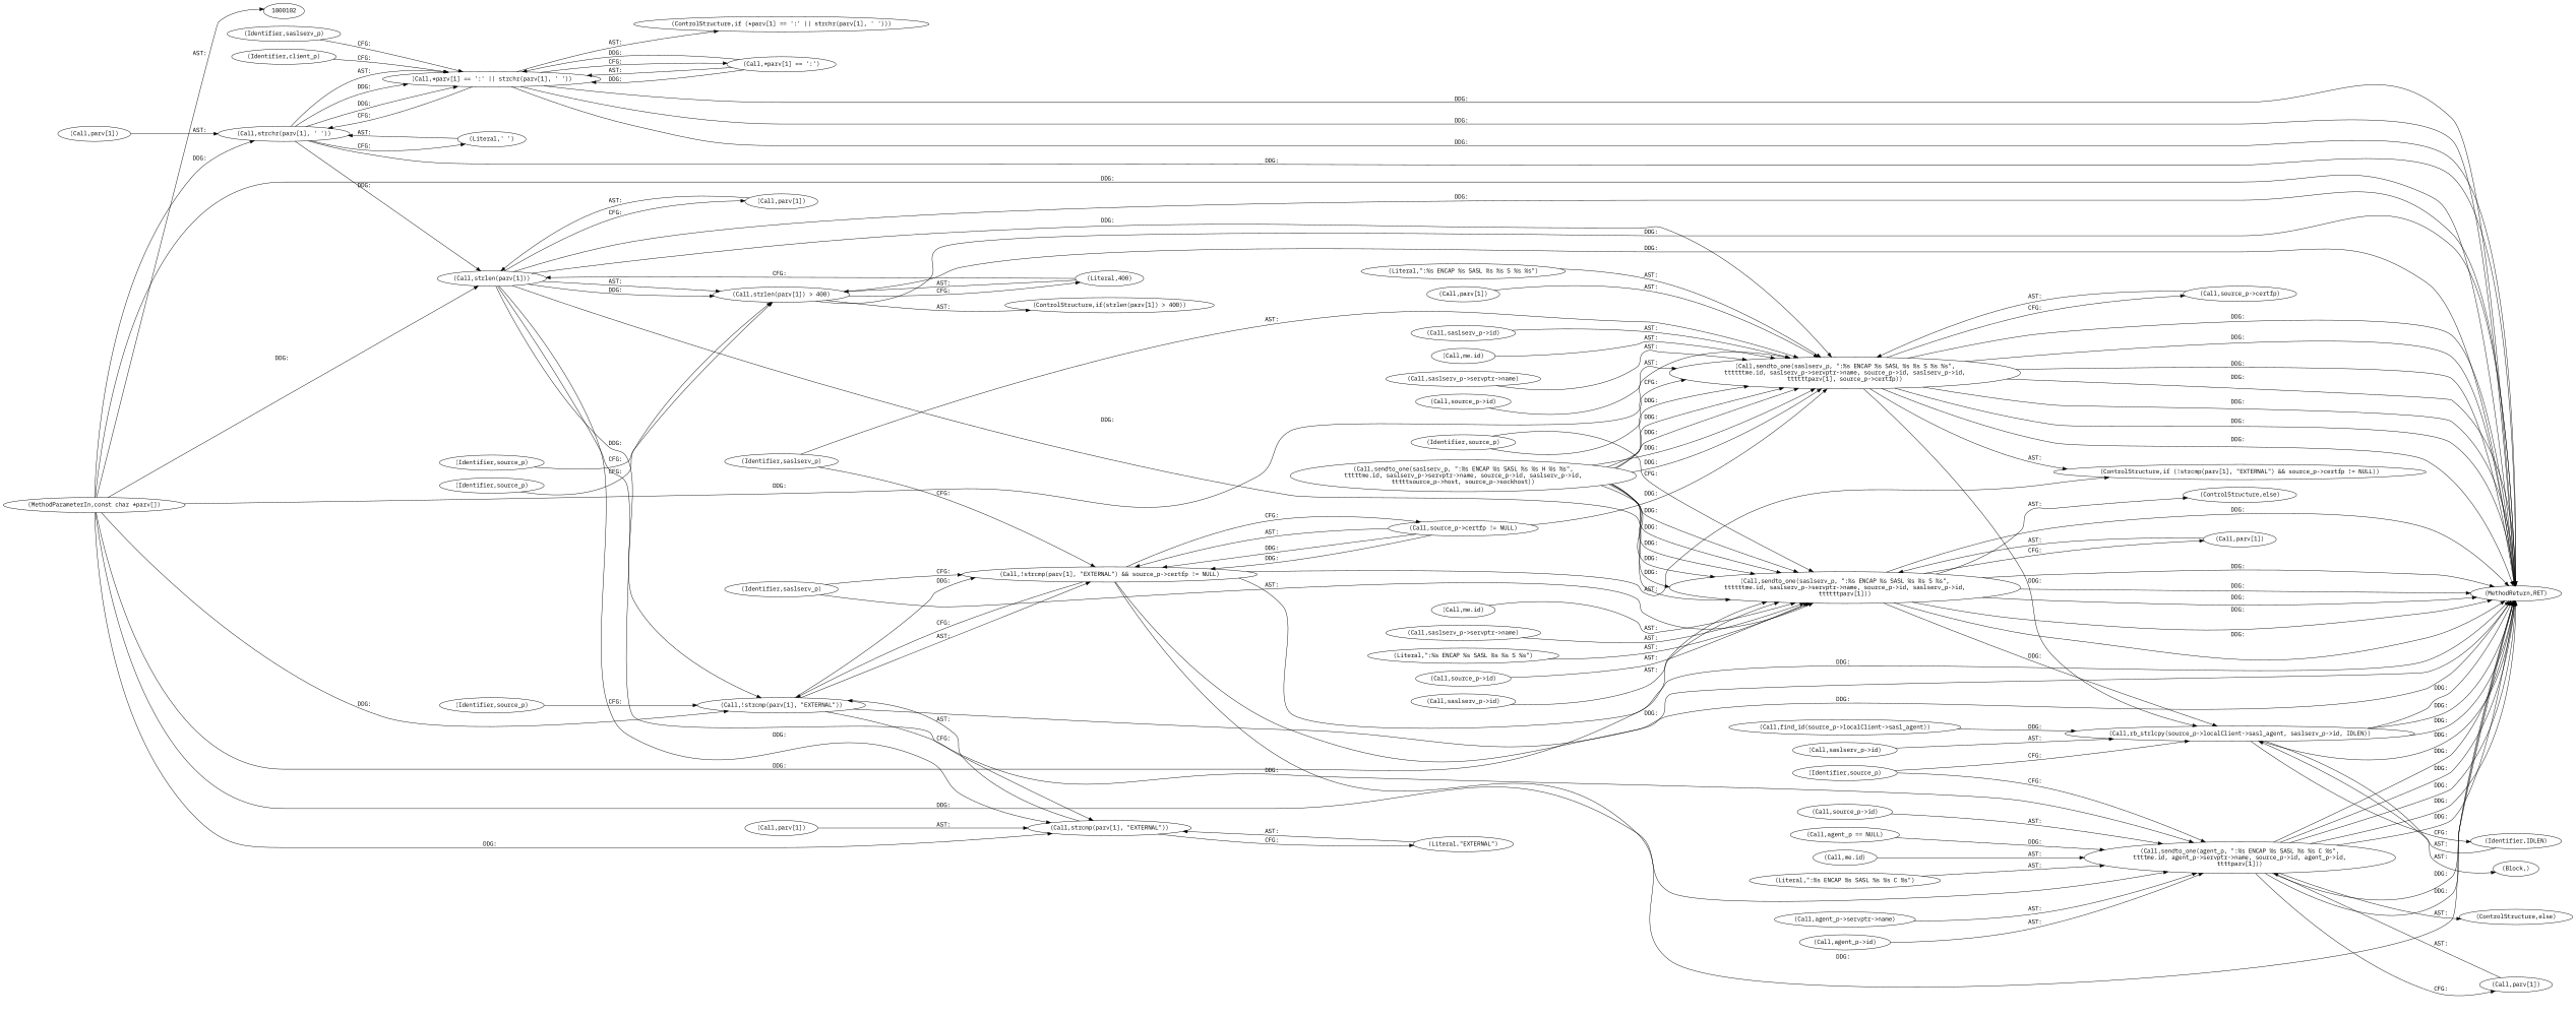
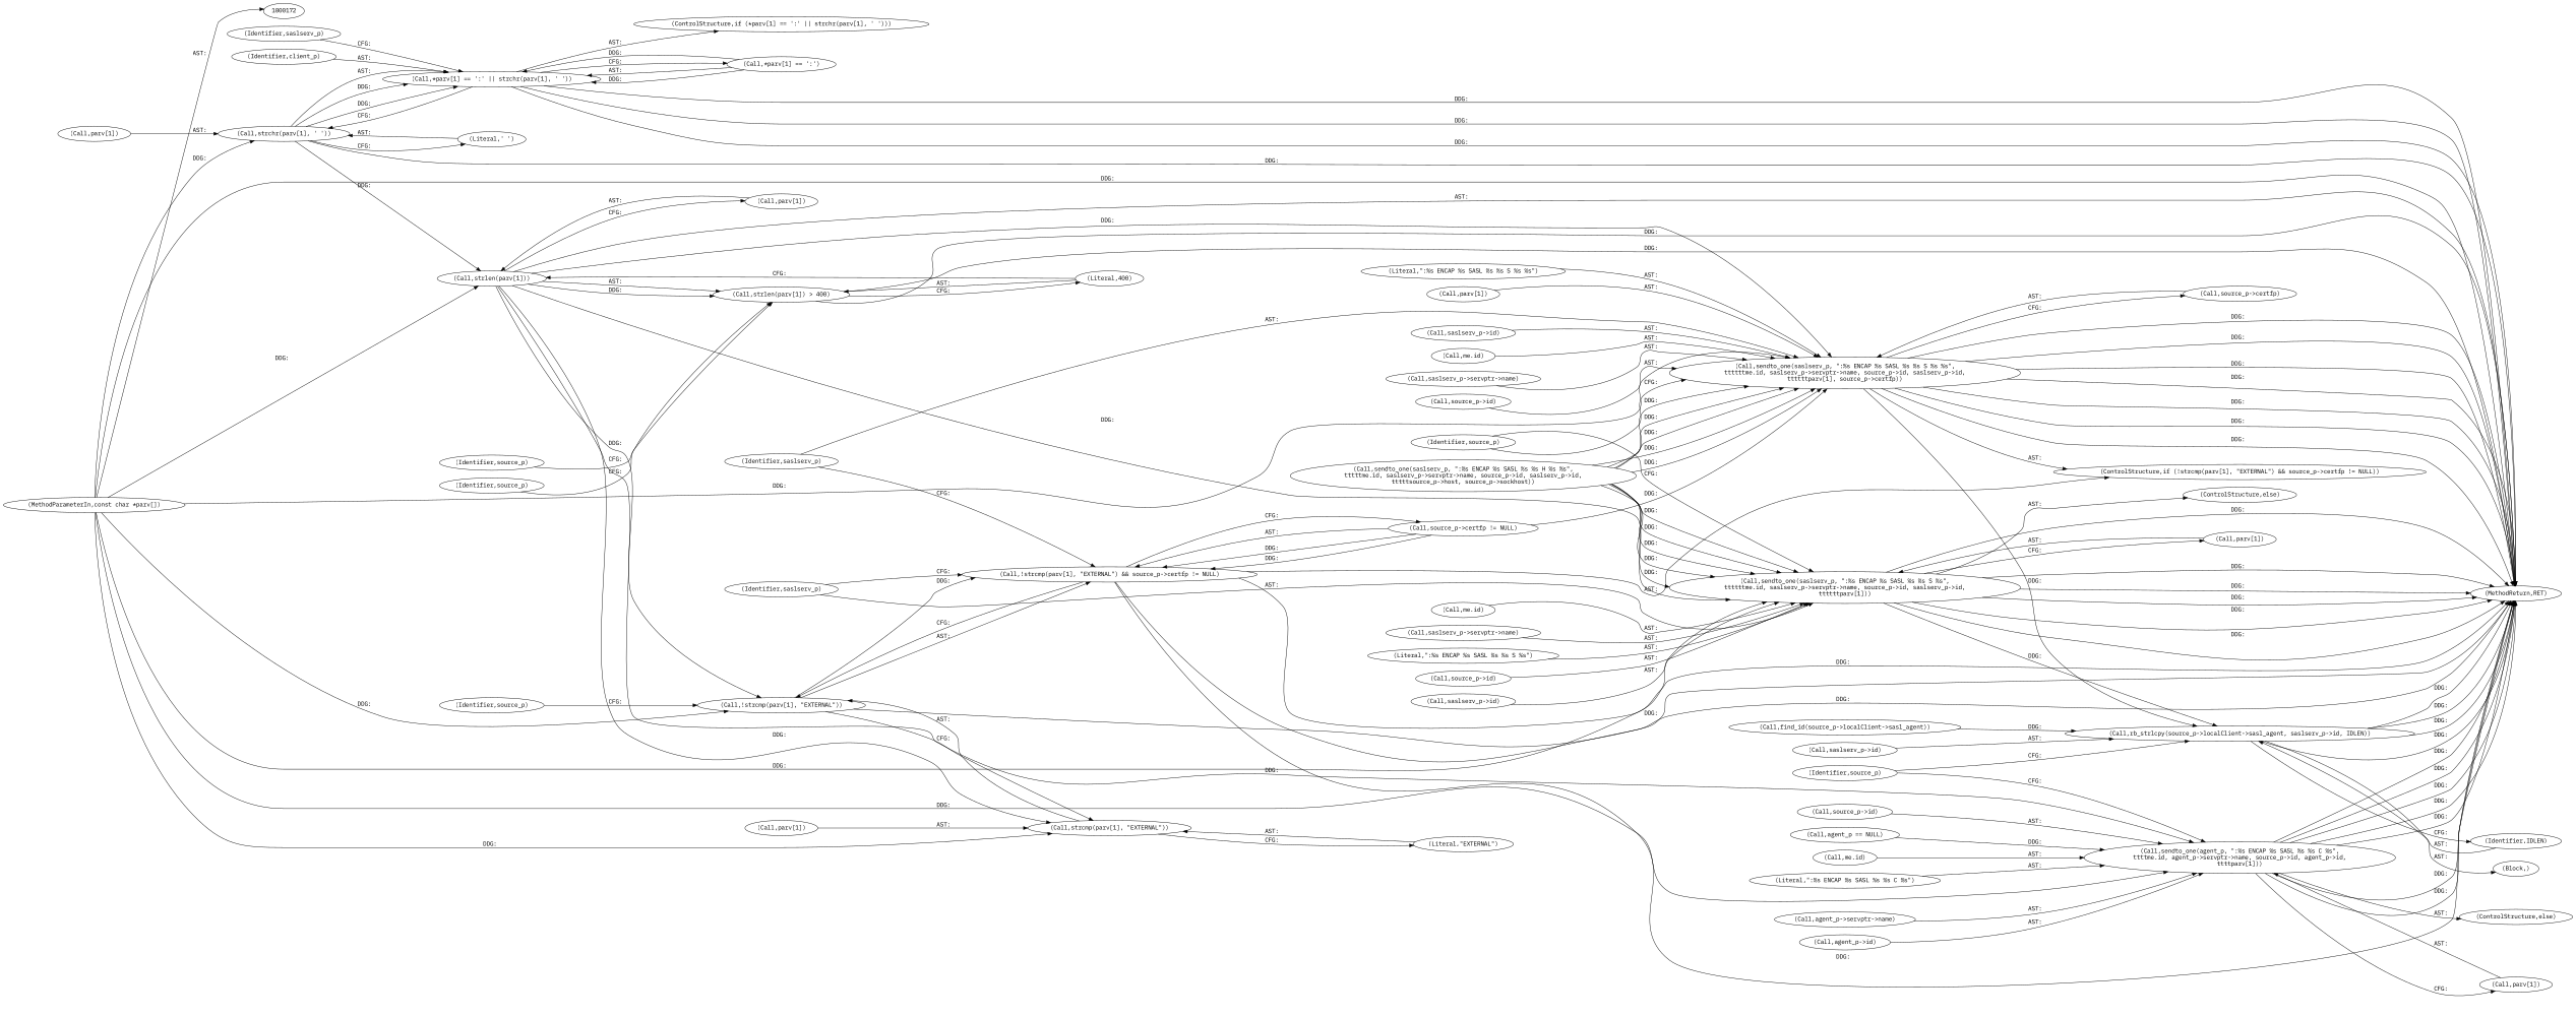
  digraph {
    fontname="IBM Plex Mono"
    rankdir=LR
    node [fontname="IBM Plex Mono"]
    edge [fontname="IBM Plex Mono"]
    n1 [label="(Call,strchr(parv[1], ' '))"]
    n2 [label="(Call,*parv[1] == ':' || strchr(parv[1], ' '))"]
    n3 [label="(Call,strlen(parv[1]))"]
    n4 [label="(MethodReturn,RET)"]
    n5 [label="(Literal,' ')"]
    n6 [label="(ControlStructure,if (*parv[1] == ':' || strchr(parv[1], ' ')))"]
    n7 [label="(Call,*parv[1] == ':')"]
    n8 [label="(Call,!strcmp(parv[1], \"EXTERNAL\"))"]
    n9 [label="(Call,strcmp(parv[1], \"EXTERNAL\"))"]
    n10 [label="(Call,sendto_one(saslserv_p, \":%s ENCAP %s SASL %s %s S %s %s\",\n\t\t\t\t\t\tme.id, saslserv_p->servptr->name, source_p->id, saslserv_p->id,\n\t\t\t\t\t\tparv[1], source_p->certfp))"]
    n11 [label="(Call,sendto_one(saslserv_p, \":%s ENCAP %s SASL %s %s S %s\",\n\t\t\t\t\t\tme.id, saslserv_p->servptr->name, source_p->id, saslserv_p->id,\n\t\t\t\t\t\tparv[1]))"]
    n12 [label="(Call,sendto_one(agent_p, \":%s ENCAP %s SASL %s %s C %s\",\n\t\t\t\tme.id, agent_p->servptr->name, source_p->id, agent_p->id,\n\t\t\t\tparv[1]))"]
    n13 [label="(Call,strlen(parv[1]) > 400)"]
    n14 [label="(Call,parv[1])"]
    n15 [label="(MethodParameterIn,const char *parv[])"]
-   1000102
+   1000102 [label=1000172]
    n17 [label="(Call,!strcmp(parv[1], \"EXTERNAL\") && source_p->certfp != NULL)"]
    n18 [label="(Literal,\"EXTERNAL\")"]
    n19 [label="(ControlStructure,if (!strcmp(parv[1], \"EXTERNAL\") && source_p->certfp != NULL))"]
    n20 [label="(Call,rb_strlcpy(source_p->localClient->sasl_agent, saslserv_p->id, IDLEN))"]
    n21 [label="(Call,source_p->certfp)"]
    n22 [label="(Call,parv[1])"]
    n23 [label="(ControlStructure,else)"]
    n24 [label="(ControlStructure,else)"]
    n25 [label="(Call,parv[1])"]
    n26 [label="(Literal,400)"]
-   n27 [label="(ControlStructure,if(strlen(parv[1]) > 400))"]
    n28 [label="(Call,source_p->certfp != NULL)"]
    n29 [label="(Identifier,IDLEN)"]
    n30 [label="(Block,)"]
    n31 [label="(Call,parv[1])"]
    n32 [label="(Identifier,source_p)"]
    n33 [label="(Literal,\":%s ENCAP %s SASL %s %s S %s\")"]
    n34 [label="(Call,saslserv_p->id)"]
    n35 [label="(Call,source_p->id)"]
    n36 [label="(Call,saslserv_p->id)"]
    n37 [label="(Identifier,source_p)"]
    n38 [label="(Call,me.id)"]
    n39 [label="(Call,saslserv_p->servptr->name)"]
    n40 [label="(Identifier,saslserv_p)"]
    n41 [label="(Call,agent_p->servptr->name)"]
    n42 [label="(Call,source_p->id)"]
    n43 [label="(Call,agent_p->id)"]
    n44 [label="(Call,sendto_one(saslserv_p, \":%s ENCAP %s SASL %s %s H %s %s\",\n\t\t\t\t\tme.id, saslserv_p->servptr->name, source_p->id, saslserv_p->id,\n\t\t\t\t\tsource_p->host, source_p->sockhost))"]
    n45 [label="(Call,source_p->id)"]
    n46 [label="(Identifier,source_p)"]
    n47 [label="(Call,me.id)"]
    n48 [label="(Identifier,source_p)"]
    n49 [label="(Identifier,client_p)"]
    n50 [label="(Identifier,saslserv_p)"]
    n51 [label="(Literal,\":%s ENCAP %s SASL %s %s S %s %s\")"]
    n52 [label="(Identifier,saslserv_p)"]
    n53 [label="(Call,saslserv_p->id)"]
    n54 [label="(Call,agent_p == NULL)"]
    n55 [label="(Identifier,source_p)"]
    n56 [label="(Call,parv[1])"]
    n57 [label="(Call,me.id)"]
    n58 [label="(Call,find_id(source_p->localClient->sasl_agent))"]
    n59 [label="(Call,parv[1])"]
    n60 [label="(Literal,\":%s ENCAP %s SASL %s %s C %s\")"]
    n61 [label="(Call,saslserv_p->servptr->name)"]
    n1 -> n2 [label="AST: "]
    n1 -> n2 [label="DDG: "]
    n1 -> n2 [label="DDG: "]
    n1 -> n3 [label="DDG: "]
    n1 -> n4 [label="DDG: "]
    n1 -> n5 [label="CFG: "]
    n2 -> n1 [label="CFG: "]
    n2 -> n4 [label="DDG: "]
    n2 -> n4 [label="DDG: "]
    n2 -> n4 [label="DDG: "]
    n2 -> n6 [label="AST: "]
    n2 -> n7 [label="CFG: "]
-   n3 -> n4 [label="DDG: "]
+   n3 -> n4 [label="AST: "]
    n3 -> n8 [label="DDG: "]
    n3 -> n9 [label="DDG: "]
    n3 -> n10 [label="DDG: "]
    n3 -> n11 [label="DDG: "]
    n3 -> n12 [label="DDG: "]
    n3 -> n13 [label="AST: "]
    n3 -> n13 [label="DDG: "]
    n3 -> n14 [label="CFG: "]
    n5 -> n1 [label="AST: "]
    n7 -> n2 [label="AST: "]
    n7 -> n2 [label="DDG: "]
    n7 -> n2 [label="DDG: "]
    n8 -> n4 [label="DDG: "]
    n8 -> n9 [label="CFG: "]
    n8 -> n17 [label="AST: "]
    n8 -> n17 [label="DDG: "]
    n9 -> n8 [label="AST: "]
    n9 -> n18 [label="CFG: "]
    n10 -> n4 [label="DDG: "]
    n10 -> n4 [label="DDG: "]
    n10 -> n4 [label="DDG: "]
    n10 -> n4 [label="DDG: "]
    n10 -> n4 [label="DDG: "]
    n10 -> n4 [label="DDG: "]
    n10 -> n4 [label="DDG: "]
    n10 -> n19 [label="AST: "]
    n10 -> n20 [label="DDG: "]
    n10 -> n21 [label="CFG: "]
    n11 -> n4 [label="DDG: "]
    n11 -> n4 [label="DDG: "]
    n11 -> n4 [label="DDG: "]
    n11 -> n4 [label="DDG: "]
    n11 -> n4 [label="DDG: "]
    n11 -> n4 [label="DDG: "]
    n11 -> n20 [label="DDG: "]
    n11 -> n22 [label="CFG: "]
    n11 -> n23 [label="AST: "]
    n12 -> n4 [label="DDG: "]
    n12 -> n4 [label="DDG: "]
    n12 -> n4 [label="DDG: "]
    n12 -> n4 [label="DDG: "]
    n12 -> n4 [label="DDG: "]
    n12 -> n4 [label="DDG: "]
    n12 -> n4 [label="DDG: "]
    n12 -> n24 [label="AST: "]
    n12 -> n25 [label="CFG: "]
    n13 -> n4 [label="DDG: "]
    n13 -> n4 [label="DDG: "]
    n13 -> n26 [label="CFG: "]
-   n13 -> n27 [label="AST: "]
    n14 -> n3 [label="AST: "]
    n15 -> n1 [label="DDG: "]
    n15 -> n3 [label="DDG: "]
    n15 -> n4 [label="DDG: "]
    n15 -> n8 [label="DDG: "]
    n15 -> n9 [label="DDG: "]
    n15 -> n10 [label="DDG: "]
    n15 -> n11 [label="DDG: "]
    n15 -> n12 [label="DDG: "]
    n15 -> 1000102 [label="AST: "]
    n17 -> n4 [label="DDG: "]
    n17 -> n4 [label="DDG: "]
    n17 -> n4 [label="DDG: "]
    n17 -> n8 [label="CFG: "]
    n17 -> n19 [label="AST: "]
    n17 -> n28 [label="CFG: "]
    n18 -> n9 [label="AST: "]
    n20 -> n4 [label="DDG: "]
    n20 -> n4 [label="DDG: "]
    n20 -> n4 [label="DDG: "]
    n20 -> n4 [label="DDG: "]
    n20 -> n29 [label="CFG: "]
    n20 -> n30 [label="AST: "]
    n21 -> n10 [label="AST: "]
    n22 -> n11 [label="AST: "]
    n25 -> n12 [label="AST: "]
    n26 -> n3 [label="CFG: "]
    n26 -> n13 [label="AST: "]
    n28 -> n10 [label="DDG: "]
    n28 -> n17 [label="AST: "]
    n28 -> n17 [label="DDG: "]
    n28 -> n17 [label="DDG: "]
    n29 -> n20 [label="AST: "]
    n31 -> n1 [label="AST: "]
    n32 -> n12 [label="CFG: "]
    n32 -> n20 [label="CFG: "]
    n33 -> n11 [label="AST: "]
    n34 -> n10 [label="AST: "]
    n35 -> n11 [label="AST: "]
    n36 -> n11 [label="AST: "]
    n37 -> n13 [label="CFG: "]
    n38 -> n10 [label="AST: "]
    n39 -> n10 [label="AST: "]
    n40 -> n10 [label="AST: "]
    n40 -> n17 [label="CFG: "]
    n41 -> n12 [label="AST: "]
    n42 -> n10 [label="AST: "]
    n43 -> n12 [label="AST: "]
    n44 -> n10 [label="DDG: "]
    n44 -> n10 [label="DDG: "]
    n44 -> n10 [label="DDG: "]
    n44 -> n10 [label="DDG: "]
    n44 -> n10 [label="DDG: "]
    n44 -> n11 [label="DDG: "]
    n44 -> n11 [label="DDG: "]
    n44 -> n11 [label="DDG: "]
    n44 -> n11 [label="DDG: "]
    n44 -> n11 [label="DDG: "]
    n45 -> n12 [label="AST: "]
    n46 -> n13 [label="CFG: "]
    n47 -> n11 [label="AST: "]
    n48 -> n10 [label="CFG: "]
    n48 -> n11 [label="CFG: "]
-   n49 -> n2 [label="CFG: "]
+   n49 -> n2 [label="AST: "]
    n50 -> n2 [label="CFG: "]
    n51 -> n10 [label="AST: "]
    n52 -> n11 [label="AST: "]
    n52 -> n17 [label="CFG: "]
    n53 -> n20 [label="AST: "]
    n54 -> n12 [label="DDG: "]
    n55 -> n8 [label="CFG: "]
    n56 -> n9 [label="AST: "]
    n57 -> n12 [label="AST: "]
    n58 -> n20 [label="DDG: "]
    n59 -> n10 [label="AST: "]
    n60 -> n12 [label="AST: "]
    n61 -> n11 [label="AST: "]
  }
